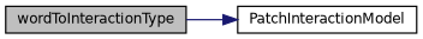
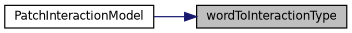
  digraph {
    rankdir=LR
    fontname="DejaVu Sans"
    node [color=black fontname="DejaVu Sans" fontsize=10 shape=record]
    n1 [fillcolor=grey75 fontcolor=black height=0.2 label=wordToInteractionType style=filled width=0.4]
    n2 [height=0.2 label=PatchInteractionModel width=0.4]
-   n1 -> n2 [color=midnightblue fontname="DejaVu Sans" fontsize=10 labelfontname=Helvetica labelfontsize=10 style=solid]
+   n2 -> n1 [color=midnightblue fontname="DejaVu Sans" fontsize=10 labelfontname=Helvetica labelfontsize=10 style=solid]
  }
